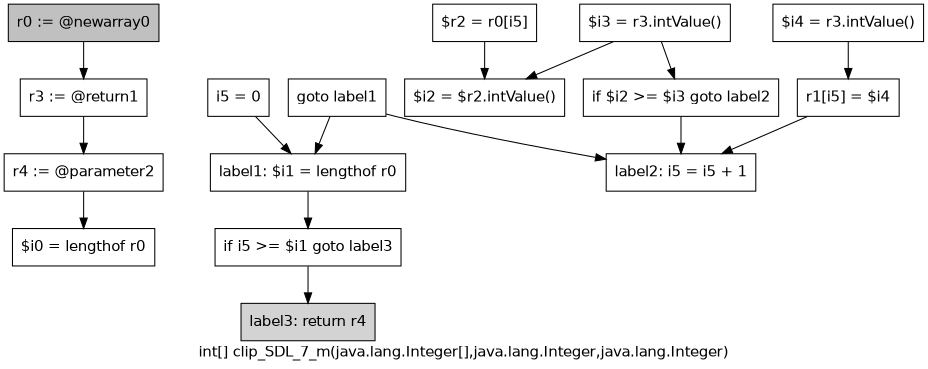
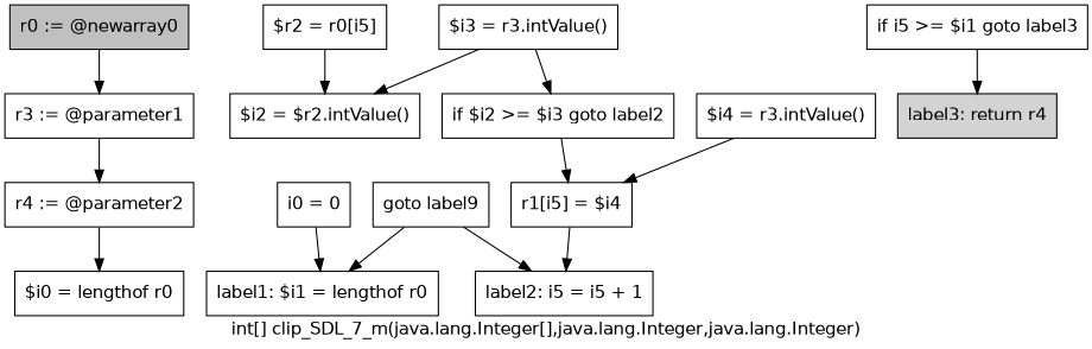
  digraph {
    fontname="DejaVu Sans"
    label="int[] clip_SDL_7_m(java.lang.Integer[],java.lang.Integer,java.lang.Integer)"
    node [fontname="DejaVu Sans" shape=box]
    edge [fontname="DejaVu Sans"]
    n1 [fillcolor=gray label="r0 := @newarray0" style=filled]
-   n2 [label="r3 := @return1"]
+   n2 [label="r3 := @parameter1"]
    n3 [label="r4 := @parameter2"]
    n4 [label="$i0 = lengthof r0"]
-   n5 [label="i5 = 0"]
+   n5 [label="i0 = 0"]
    n6 [label="label1: $i1 = lengthof r0"]
    n7 [label="if i5 >= $i1 goto label3"]
    n8 [fillcolor=lightgray label="label3: return r4" style=filled]
    n9 [label="$r2 = r0[i5]"]
    n10 [label="$i2 = $r2.intValue()"]
    n11 [label="$i3 = r3.intValue()"]
    n12 [label="if $i2 >= $i3 goto label2"]
    n13 [label="label2: i5 = i5 + 1"]
    n14 [label="$i4 = r3.intValue()"]
    n15 [label="r1[i5] = $i4"]
-   n16 [label="goto label1"]
+   n16 [label="goto label9"]
    n1 -> n2
    n2 -> n3
    n3 -> n4
    n5 -> n6
-   n6 -> n7
    n7 -> n8
    n9 -> n10
    n11 -> n10
    n11 -> n12
-   n12 -> n13
+   n12 -> n15
    n14 -> n15
    n15 -> n13
    n16 -> n6
    n16 -> n13
  }
